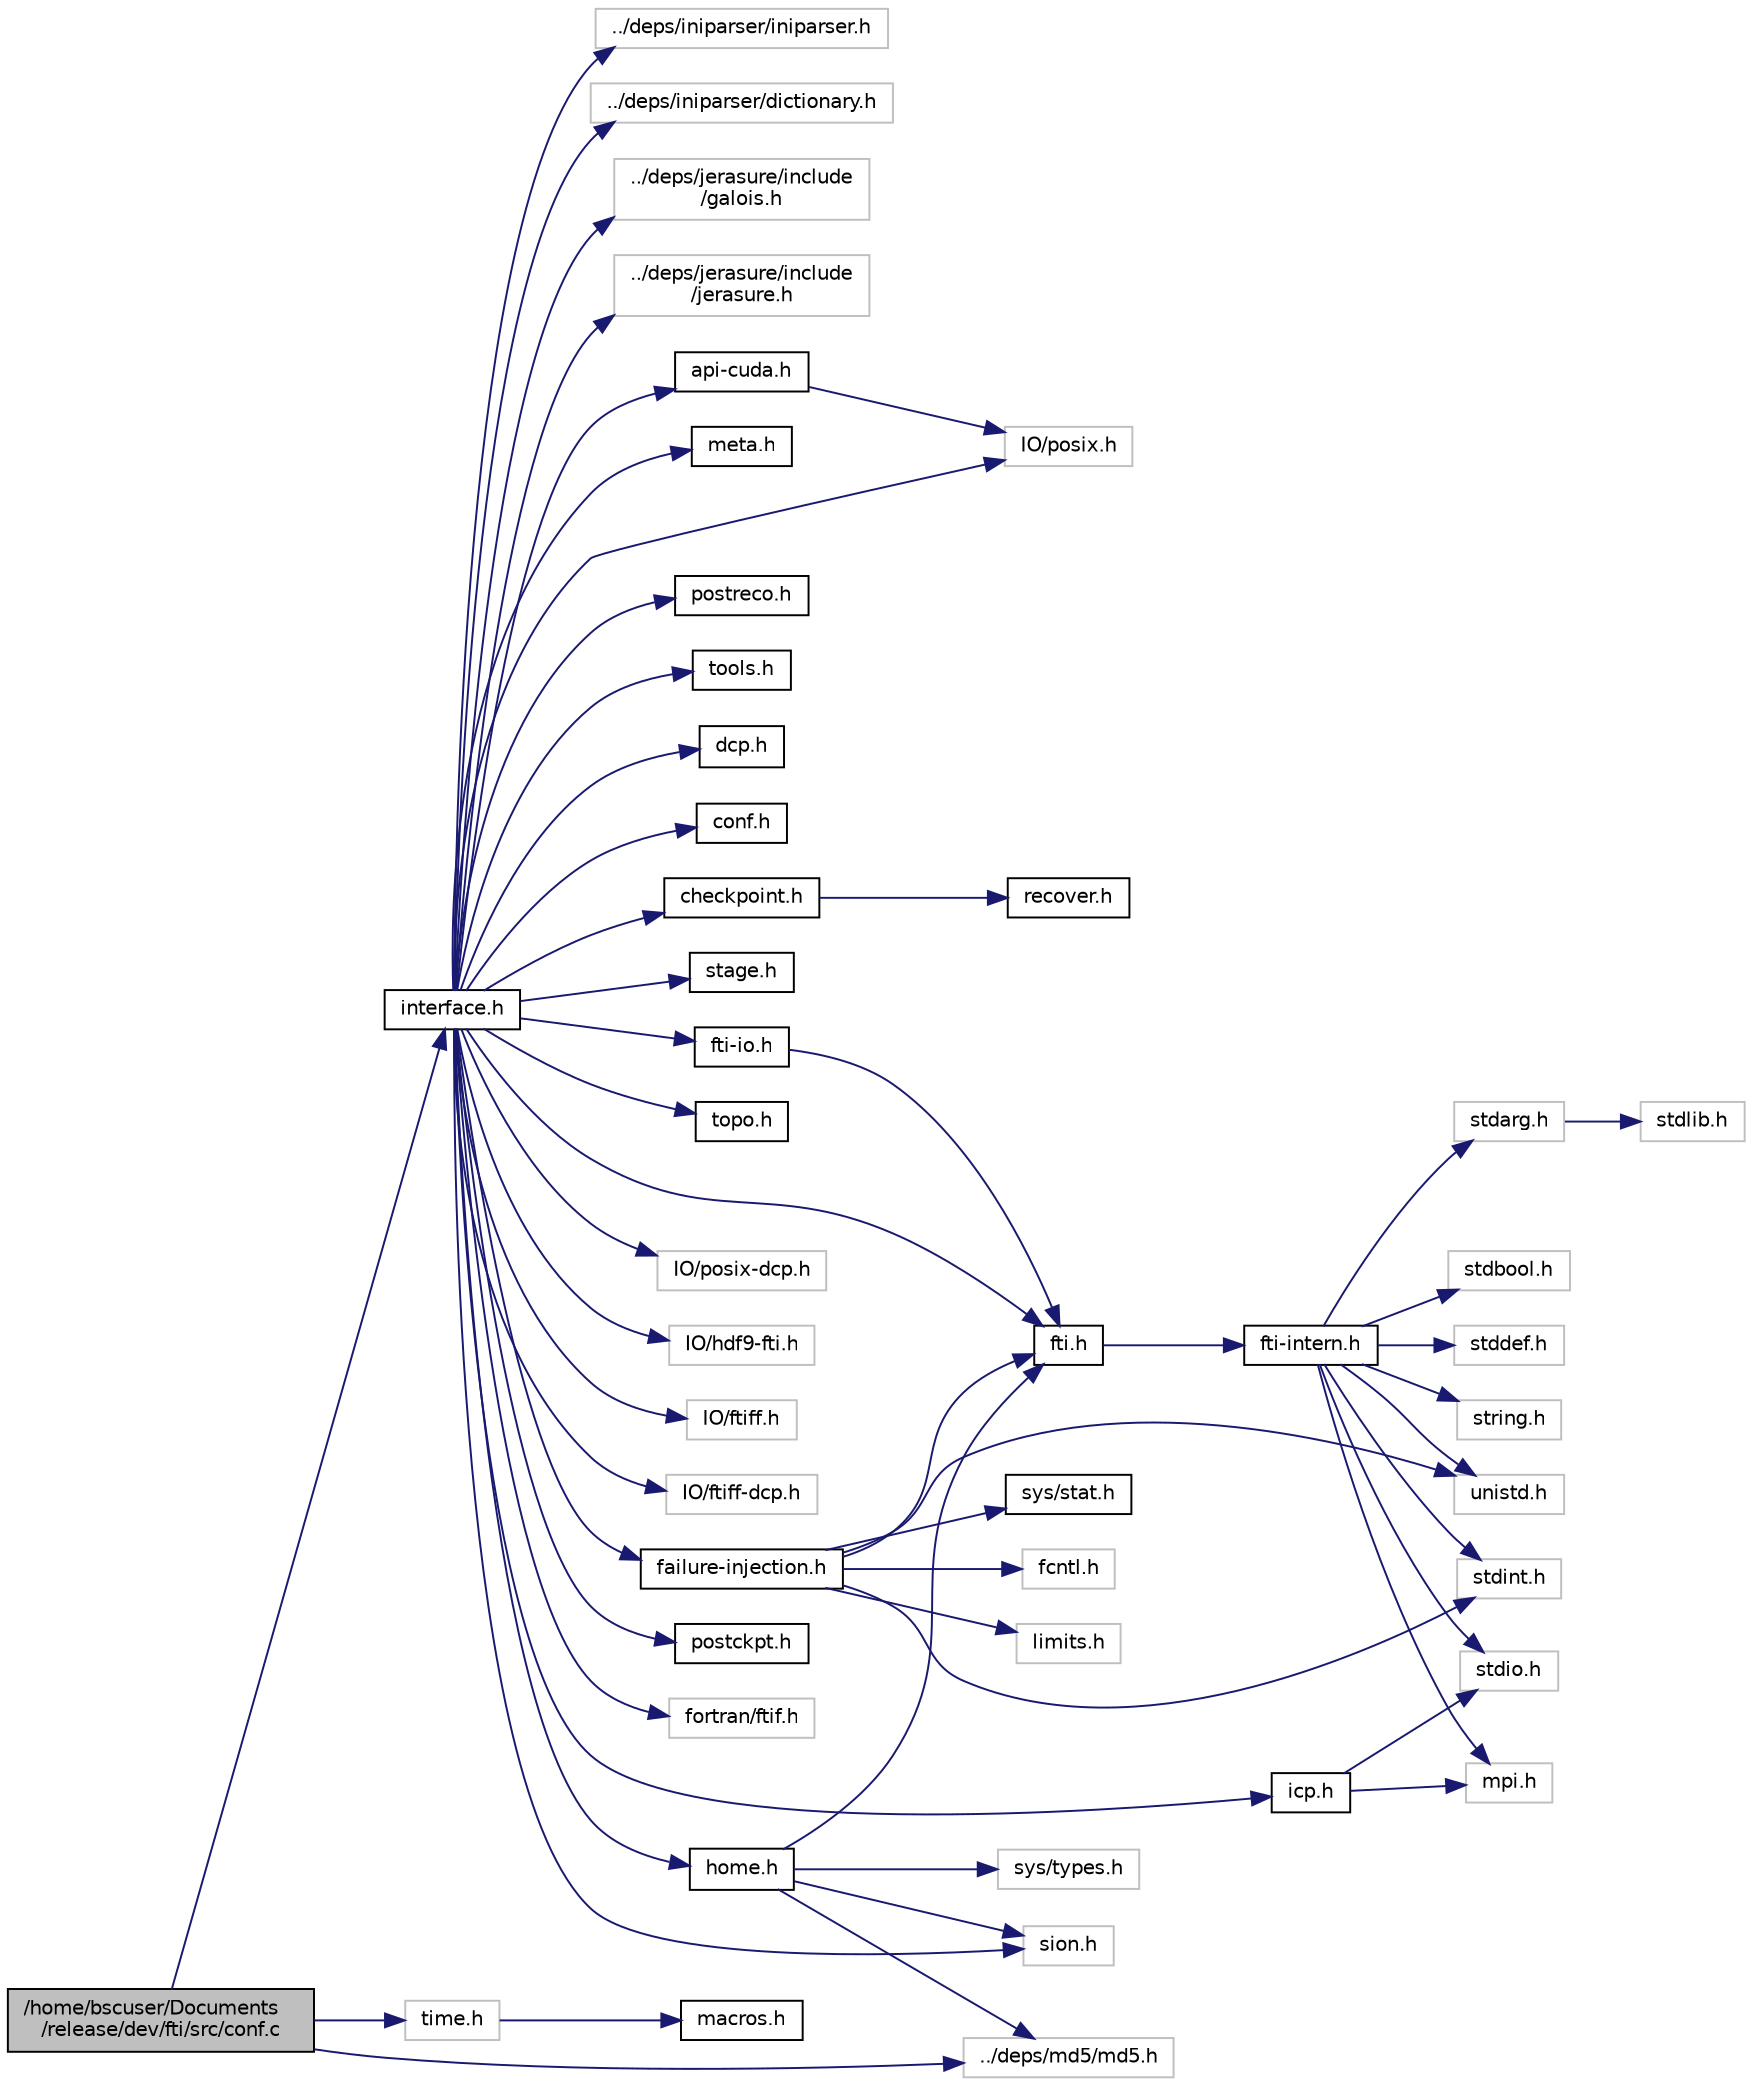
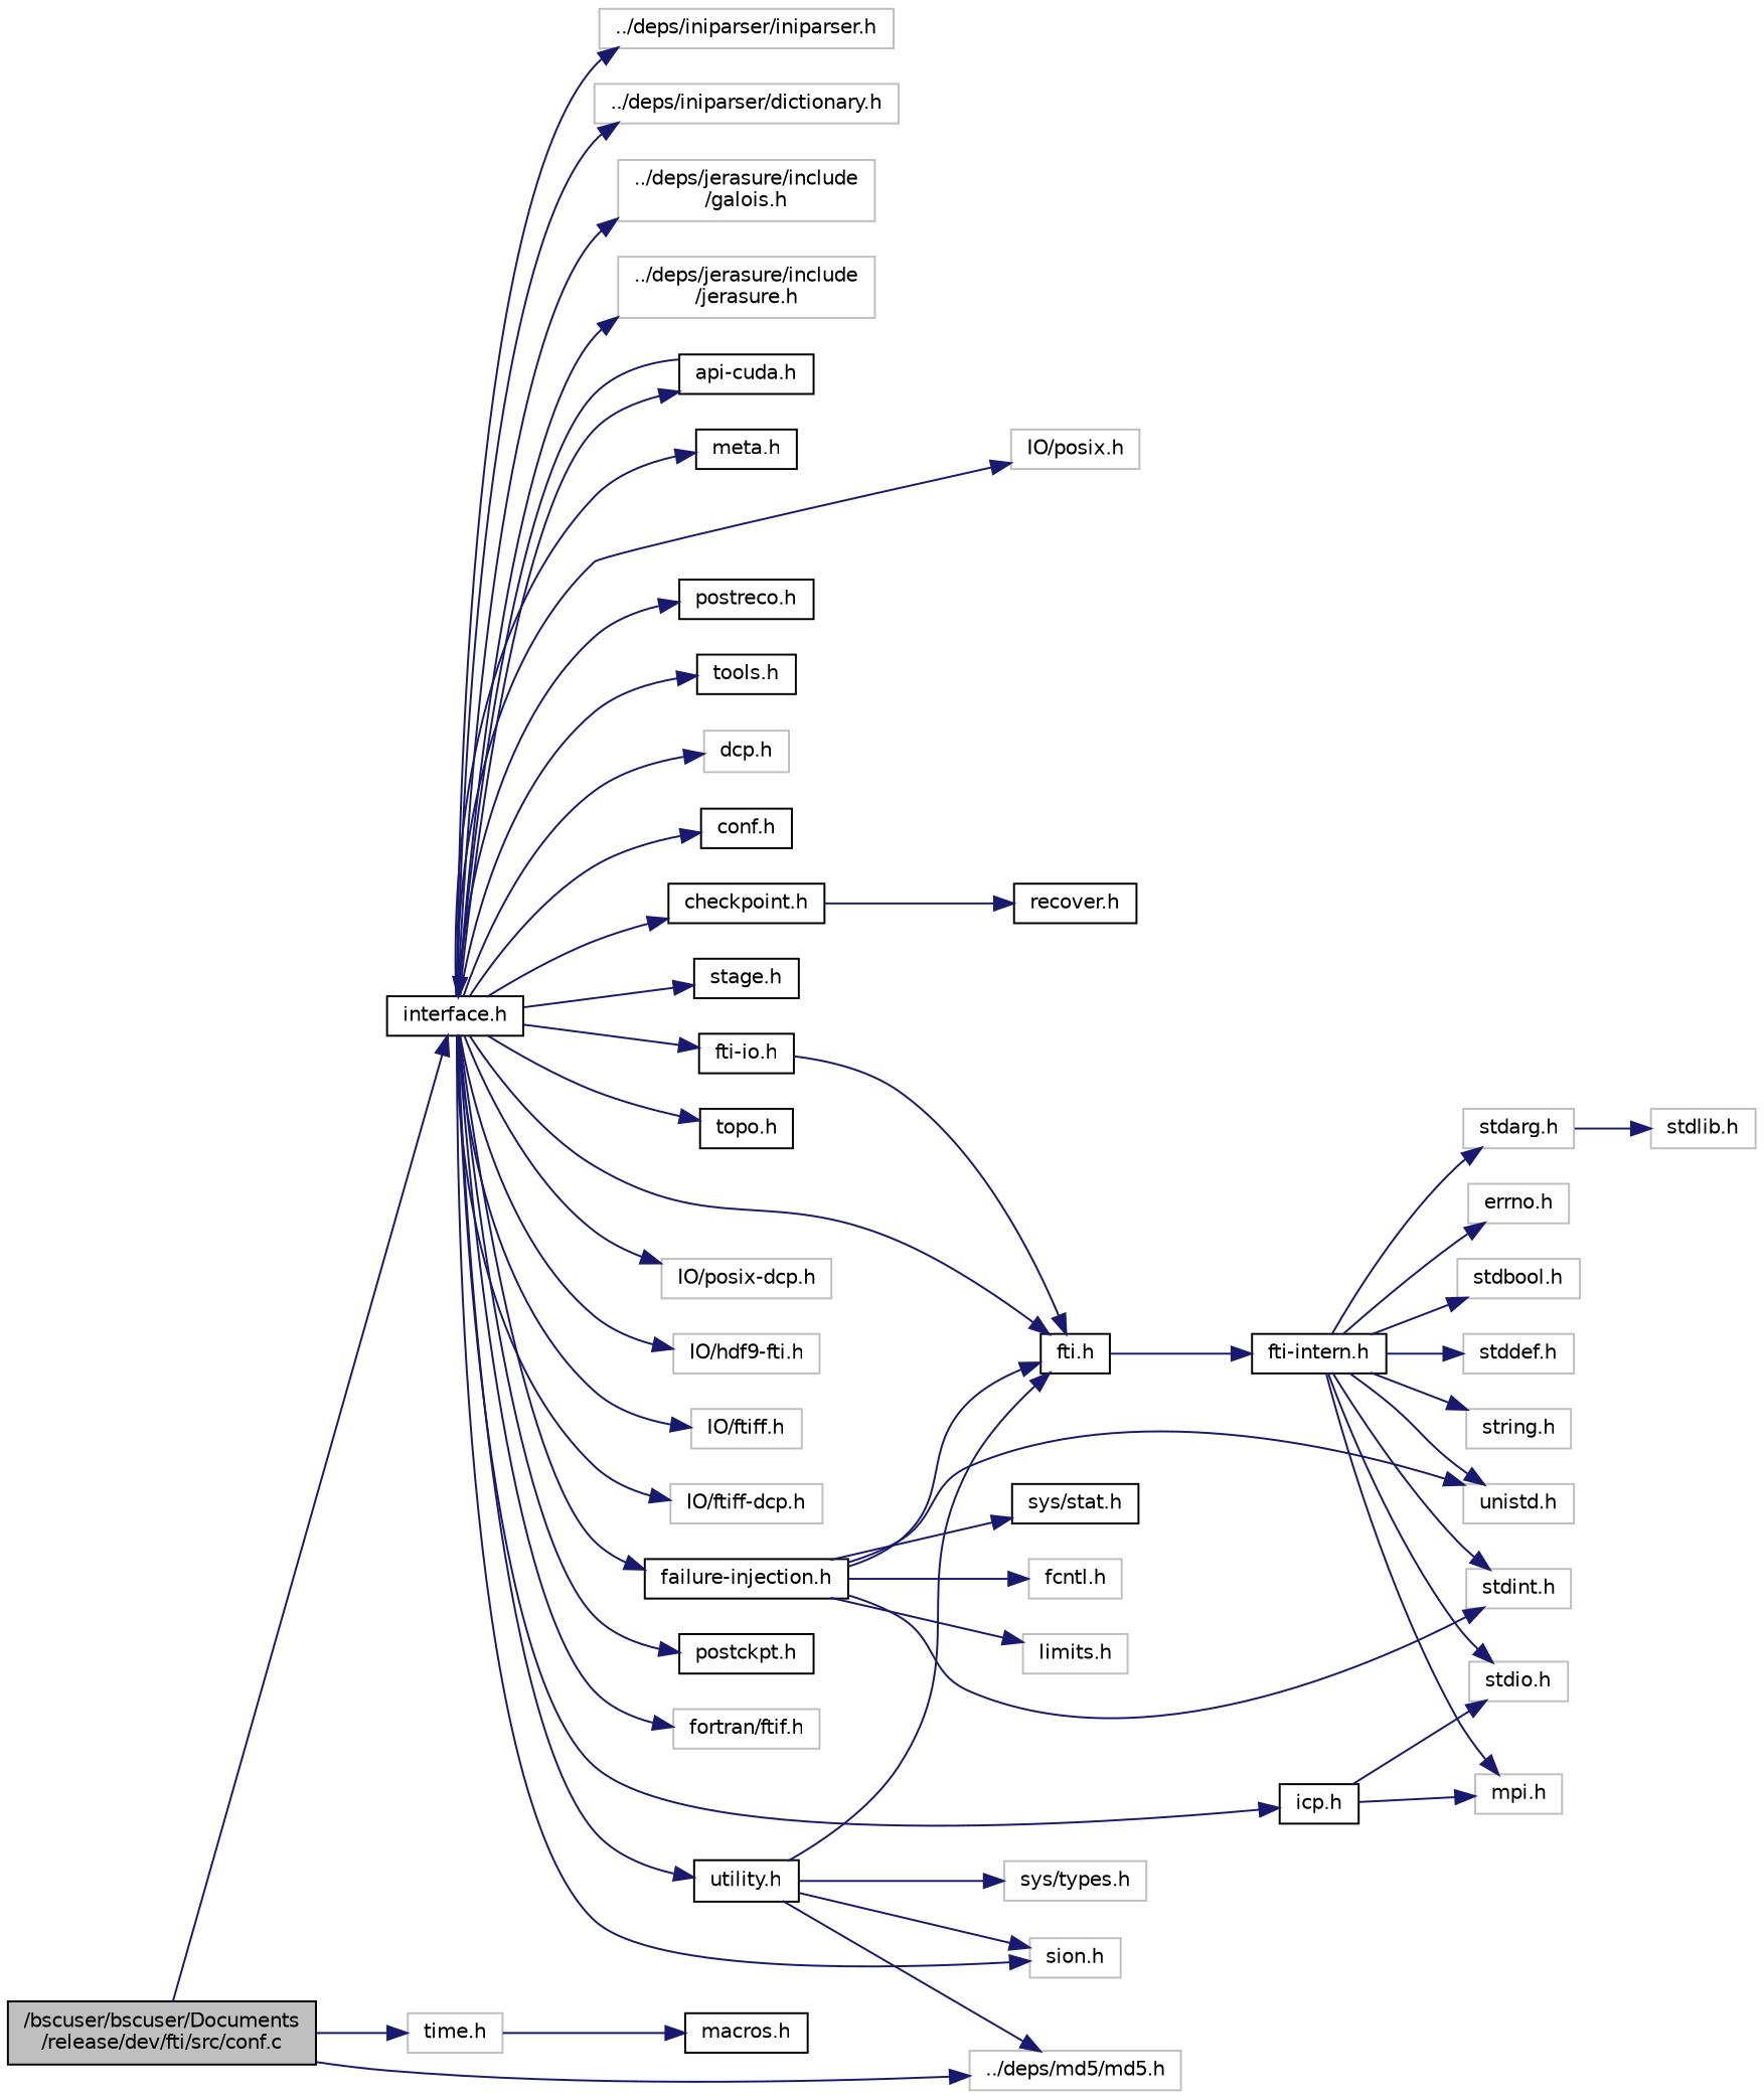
  digraph {
    rankdir=LR
    node [color=grey75 fillcolor=white fontname=Helvetica fontsize=10 shape=record style=filled]
    edge [color=midnightblue fontname=Helvetica fontsize=10 labelfontname=Helvetica labelfontsize=10 style=solid]
-   n1 [color=black fillcolor=grey75 fontcolor=black height=0.2 label="/home/bscuser/Documents\l/release/dev/fti/src/conf.c" width=0.4]
+   n1 [color=black fillcolor=grey75 fontcolor=black height=0.2 label="/bscuser/bscuser/Documents\l/release/dev/fti/src/conf.c" width=0.4]
    n2 [color=black height=0.2 label="interface.h" width=0.4]
    n3 [height=0.2 label="time.h" width=0.4]
    n4 [height=0.2 label="../deps/md5/md5.h" width=0.4]
    n5 [color=black height=0.2 label="fti.h" width=0.4]
    n6 [color=black height=0.2 label="meta.h" width=0.4]
    n7 [color=black height=0.2 label="api-cuda.h" width=0.4]
    n8 [color=black height=0.2 label="postreco.h" width=0.4]
    n9 [color=black height=0.2 label="tools.h" width=0.4]
-   n10 [color=black height=0.2 label="dcp.h" width=0.4]
+   n10 [height=0.2 label="dcp.h" width=0.4]
    n11 [color=black height=0.2 label="conf.h" width=0.4]
    n12 [color=black height=0.2 label="checkpoint.h" width=0.4]
    n13 [color=black height=0.2 label="stage.h" width=0.4]
    n14 [color=black height=0.2 label="fti-io.h" width=0.4]
    n15 [color=black height=0.2 label="topo.h" width=0.4]
    n16 [height=0.2 label="IO/posix.h" width=0.4]
    n17 [height=0.2 label="IO/posix-dcp.h" width=0.4]
    n18 [height=0.2 label="IO/hdf9-fti.h" width=0.4]
    n19 [height=0.2 label="IO/ftiff.h" width=0.4]
    n20 [height=0.2 label="IO/ftiff-dcp.h" width=0.4]
    n21 [color=black height=0.2 label="failure-injection.h" width=0.4]
    n22 [color=black height=0.2 label="postckpt.h" width=0.4]
    n23 [height=0.2 label="fortran/ftif.h" width=0.4]
    n24 [color=black height=0.2 label="icp.h" width=0.4]
-   n25 [color=black height=0.2 label="home.h" width=0.4]
+   n25 [color=black height=0.2 label="utility.h" width=0.4]
    n26 [height=0.2 label="sion.h" width=0.4]
    n27 [height=0.2 label="../deps/iniparser/iniparser.h" width=0.4]
    n28 [height=0.2 label="../deps/iniparser/dictionary.h" width=0.4]
    n29 [height=0.2 label="../deps/jerasure/include\l/galois.h" width=0.4]
    n30 [height=0.2 label="../deps/jerasure/include\l/jerasure.h" width=0.4]
    n31 [color=black height=0.2 label="macros.h" width=0.4]
    n32 [color=black height=0.2 label="fti-intern.h" width=0.4]
    n33 [color=black height=0.2 label="recover.h" width=0.4]
    n34 [height=0.2 label="stdint.h" width=0.4]
    n35 [height=0.2 label="unistd.h" width=0.4]
    n36 [color=black height=0.2 label="sys/stat.h" width=0.4]
    n37 [height=0.2 label="fcntl.h" width=0.4]
    n38 [height=0.2 label="limits.h" width=0.4]
    n39 [height=0.2 label="stdio.h" width=0.4]
    n40 [height=0.2 label="mpi.h" width=0.4]
    n41 [height=0.2 label="sys/types.h" width=0.4]
    n42 [height=0.2 label="stddef.h" width=0.4]
    n43 [height=0.2 label="string.h" width=0.4]
    n44 [height=0.2 label="stdarg.h" width=0.4]
+   n45 [height=0.2 label="errno.h" width=0.4]
    n46 [height=0.2 label="stdbool.h" width=0.4]
    n47 [height=0.2 label="stdlib.h" width=0.4]
    n1 -> n2
    n1 -> n3
    n1 -> n4
    n2 -> n5
    n2 -> n6
    n2 -> n7
    n2 -> n8
    n2 -> n9
    n2 -> n10
    n2 -> n11
    n2 -> n12
    n2 -> n13
    n2 -> n14
    n2 -> n15
    n2 -> n16
    n2 -> n17
    n2 -> n18
    n2 -> n19
    n2 -> n20
    n2 -> n21
    n2 -> n22
    n2 -> n23
    n2 -> n24
    n2 -> n25
    n2 -> n26
    n2 -> n27
    n2 -> n28
    n2 -> n29
    n2 -> n30
    n3 -> n31
    n5 -> n32
-   n7 -> n16
+   n7 -> n2
    n12 -> n33
    n14 -> n5
    n21 -> n5
    n21 -> n34
    n21 -> n35
    n21 -> n36
    n21 -> n37
    n21 -> n38
    n24 -> n39
    n24 -> n40
    n25 -> n4
    n25 -> n5
    n25 -> n26
    n25 -> n41
    n32 -> n34
    n32 -> n35
    n32 -> n39
    n32 -> n40
    n32 -> n42
    n32 -> n43
    n32 -> n44
+   n32 -> n45
    n32 -> n46
    n44 -> n47
  }
